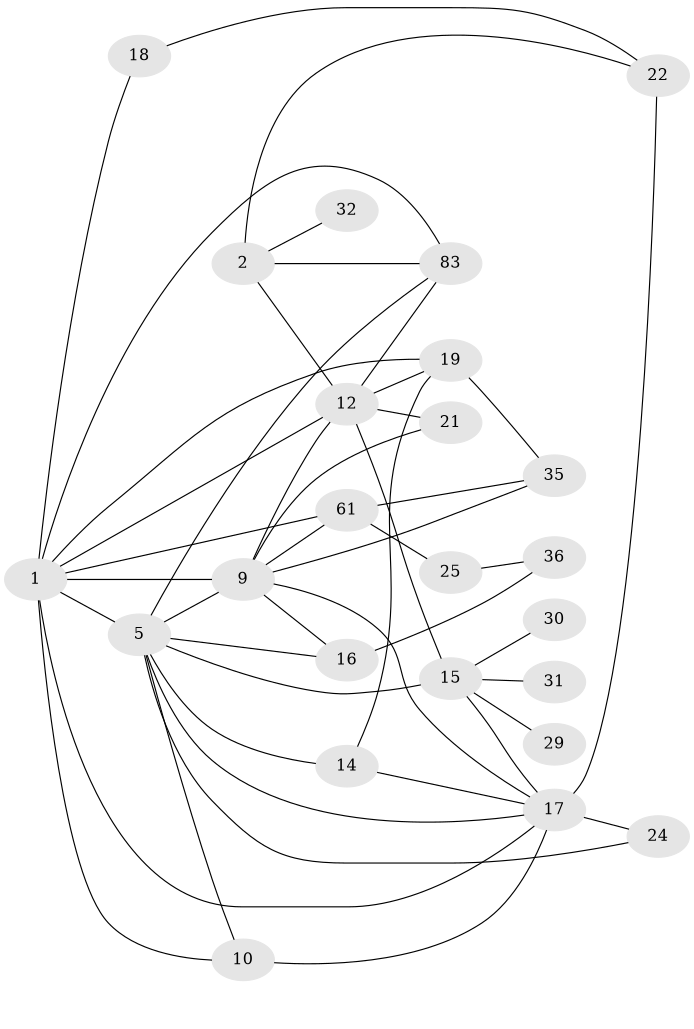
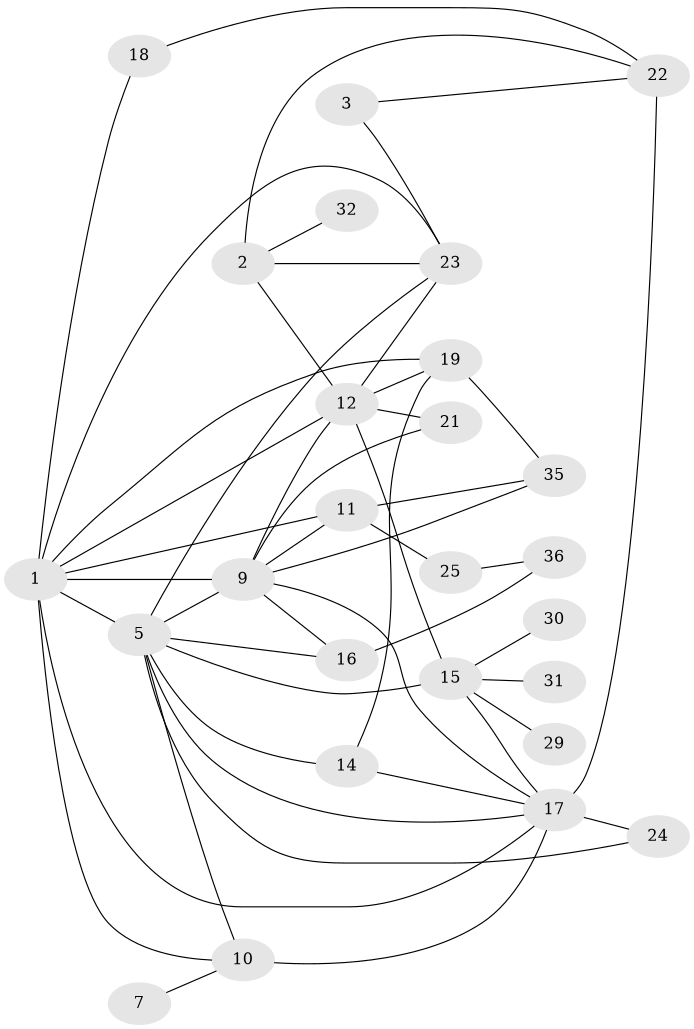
  graph {
    rankdir=LR
    node [color=gray90 style=filled]
    edge [weight=1.0]
    1
    5
    9
    10
-   11 [label=61]
+   11
    12
    17
    18
    19
-   23 [label=83]
+   23
    n11 [label=14]
    15
    16
    24
    21
    35
    25
    22
    36
    2
    32
+   7
+   3
    29
    30
    31
    1 -- 5 [weight=2.0]
    1 -- 9
    1 -- 10
    1 -- 11
    1 -- 12
    1 -- 17 [weight=2.0]
    1 -- 18
    1 -- 19
    1 -- 23
    5 -- 9 [weight=2.0]
    5 -- 10
    5 -- 17
    5 -- 23 [weight=3.0]
    5 -- n11
    5 -- 15 [weight=2.0]
    5 -- 16
    5 -- 24
    9 -- 11
    9 -- 12
    9 -- 17
    9 -- 16
    9 -- 21
    9 -- 35
    10 -- 17
    11 -- 35
    11 -- 25
    12 -- 19 [weight=2.0]
    12 -- 23
    12 -- 15
    12 -- 21
    17 -- 24
    17 -- 22
    18 -- 22
    19 -- 35
    n11 -- 17
    n11 -- 19
    15 -- 17
    15 -- 29
    15 -- 30
    15 -- 31 [weight=2.0]
    16 -- 36
    25 -- 36
    2 -- 12 [weight=2.0]
    2 -- 23 [weight=3.0]
    2 -- 22
    2 -- 32
+   7 -- 10
+   3 -- 23
+   3 -- 22
  }
